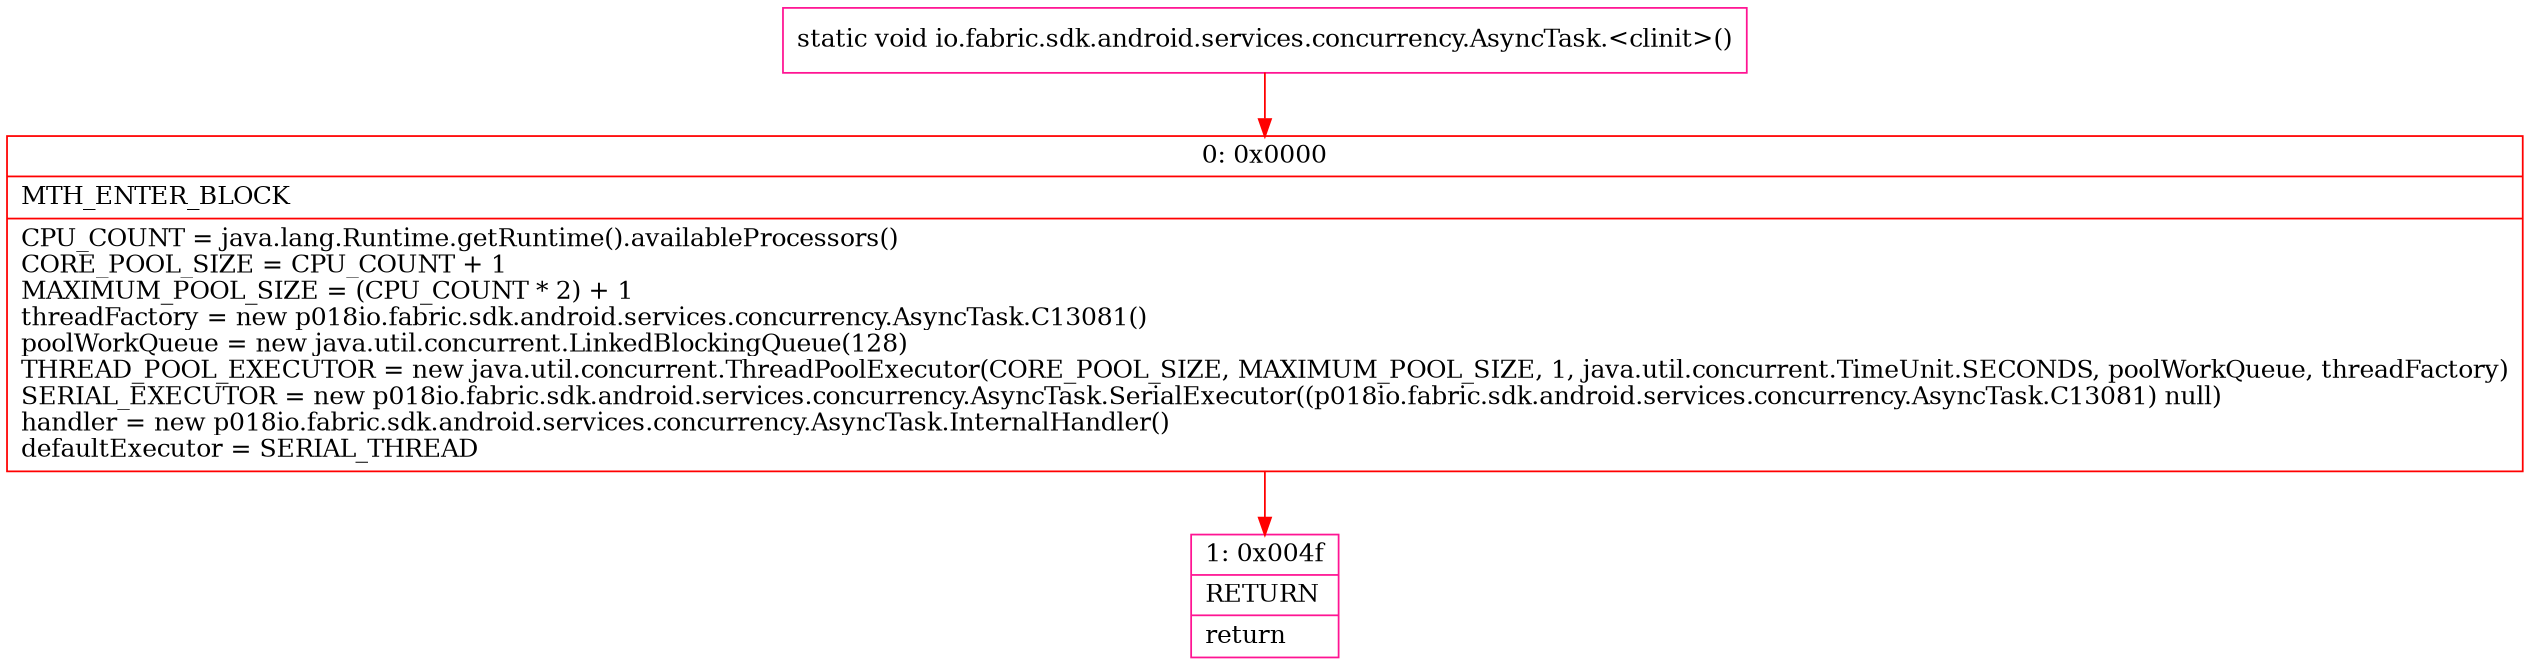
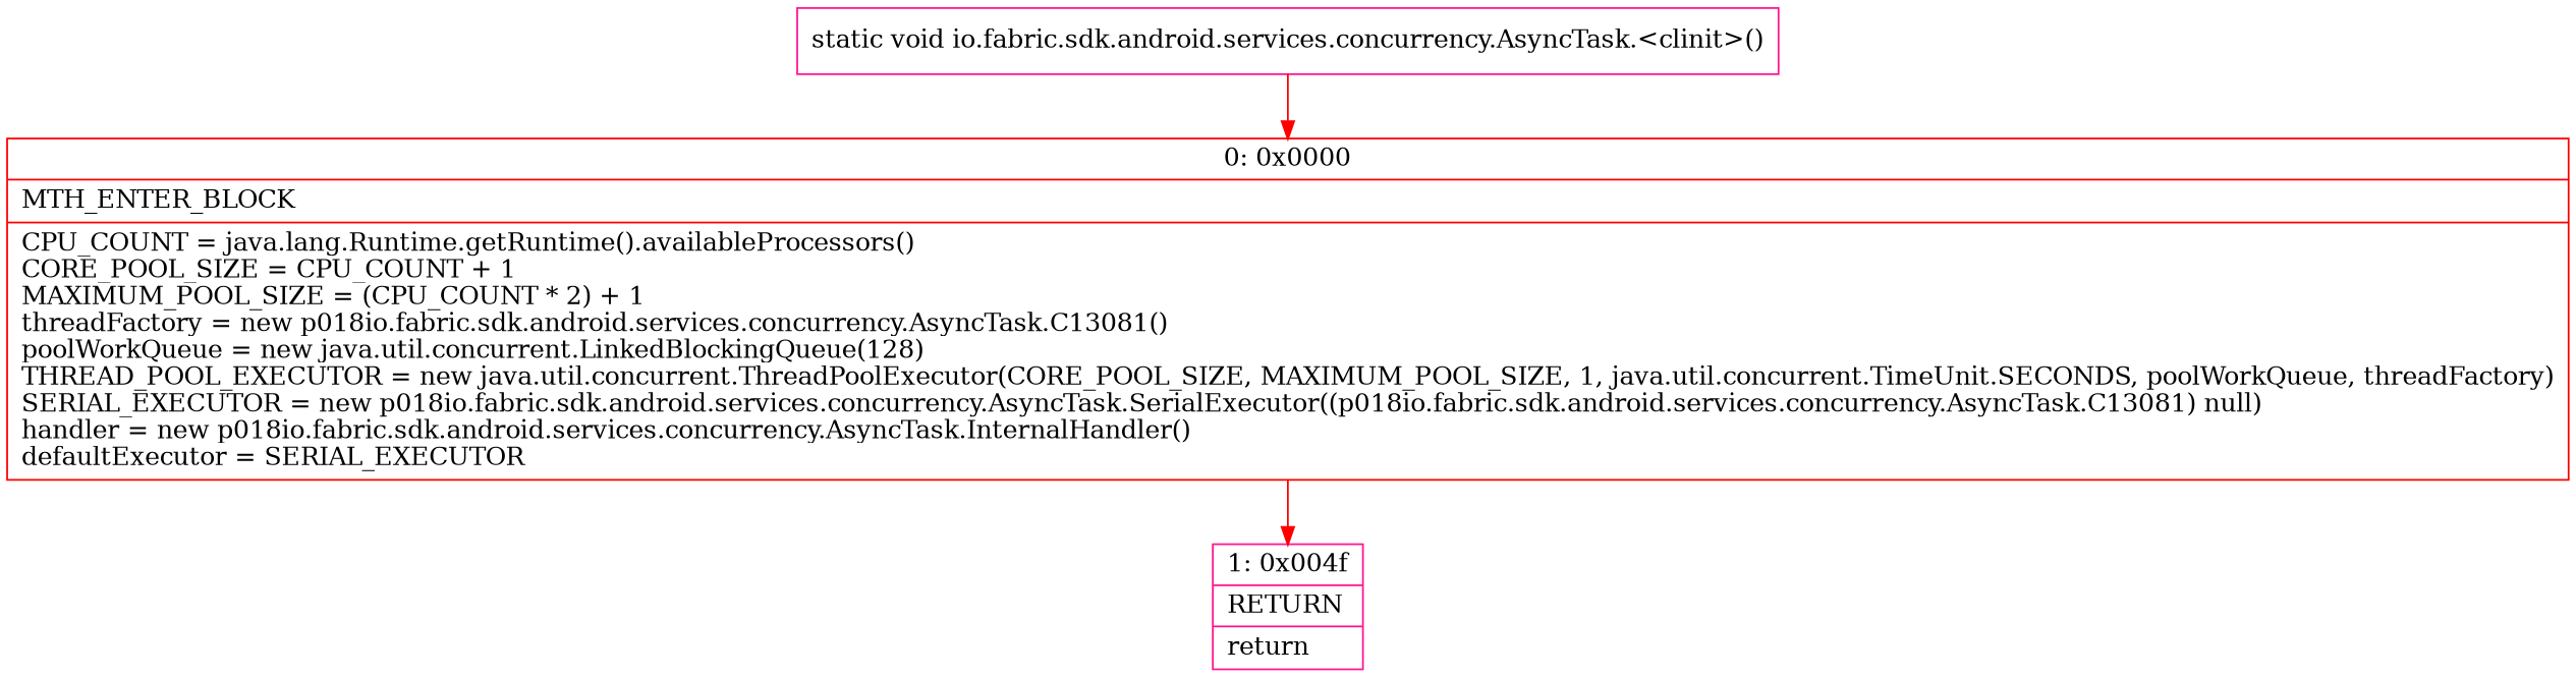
  digraph {
    node [shape=record color=deeppink]
    edge [color=red]
-   n1 [label="{0\:\ 0x0000|MTH_ENTER_BLOCK\l|CPU_COUNT = java.lang.Runtime.getRuntime().availableProcessors()\lCORE_POOL_SIZE = CPU_COUNT + 1\lMAXIMUM_POOL_SIZE = (CPU_COUNT * 2) + 1\lthreadFactory = new p018io.fabric.sdk.android.services.concurrency.AsyncTask.C13081()\lpoolWorkQueue = new java.util.concurrent.LinkedBlockingQueue(128)\lTHREAD_POOL_EXECUTOR = new java.util.concurrent.ThreadPoolExecutor(CORE_POOL_SIZE, MAXIMUM_POOL_SIZE, 1, java.util.concurrent.TimeUnit.SECONDS, poolWorkQueue, threadFactory)\lSERIAL_EXECUTOR = new p018io.fabric.sdk.android.services.concurrency.AsyncTask.SerialExecutor((p018io.fabric.sdk.android.services.concurrency.AsyncTask.C13081) null)\lhandler = new p018io.fabric.sdk.android.services.concurrency.AsyncTask.InternalHandler()\ldefaultExecutor = SERIAL_THREAD\l}" color=red]
+   n1 [label="{0\:\ 0x0000|MTH_ENTER_BLOCK\l|CPU_COUNT = java.lang.Runtime.getRuntime().availableProcessors()\lCORE_POOL_SIZE = CPU_COUNT + 1\lMAXIMUM_POOL_SIZE = (CPU_COUNT * 2) + 1\lthreadFactory = new p018io.fabric.sdk.android.services.concurrency.AsyncTask.C13081()\lpoolWorkQueue = new java.util.concurrent.LinkedBlockingQueue(128)\lTHREAD_POOL_EXECUTOR = new java.util.concurrent.ThreadPoolExecutor(CORE_POOL_SIZE, MAXIMUM_POOL_SIZE, 1, java.util.concurrent.TimeUnit.SECONDS, poolWorkQueue, threadFactory)\lSERIAL_EXECUTOR = new p018io.fabric.sdk.android.services.concurrency.AsyncTask.SerialExecutor((p018io.fabric.sdk.android.services.concurrency.AsyncTask.C13081) null)\lhandler = new p018io.fabric.sdk.android.services.concurrency.AsyncTask.InternalHandler()\ldefaultExecutor = SERIAL_EXECUTOR\l}" color=red]
    n2 [label="{1\:\ 0x004f|RETURN\l|return\l}"]
    n3 [label="{static void io.fabric.sdk.android.services.concurrency.AsyncTask.\<clinit\>() }"]
    n1 -> n2
    n3 -> n1
  }
